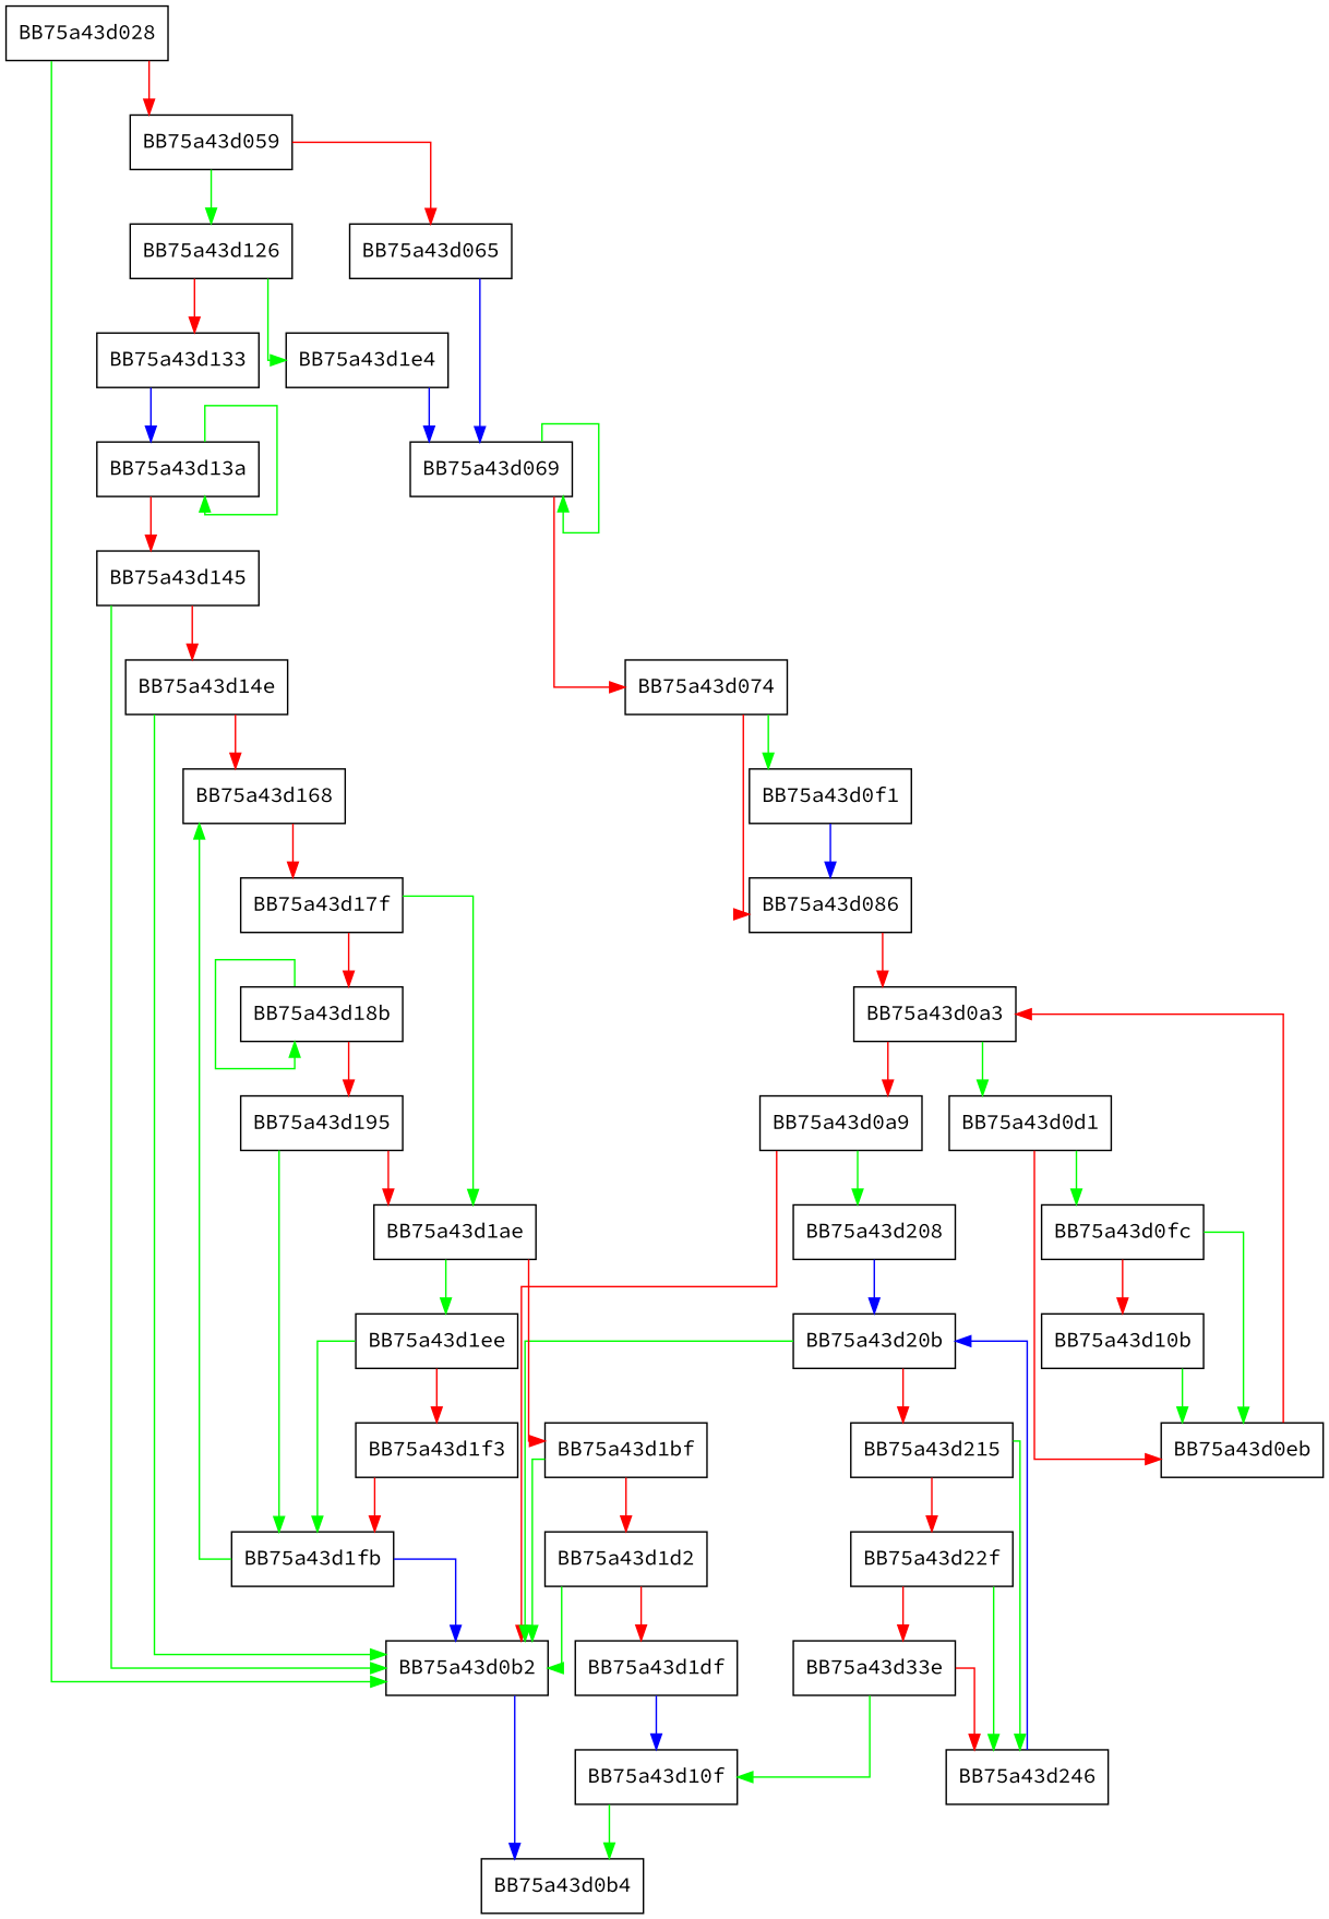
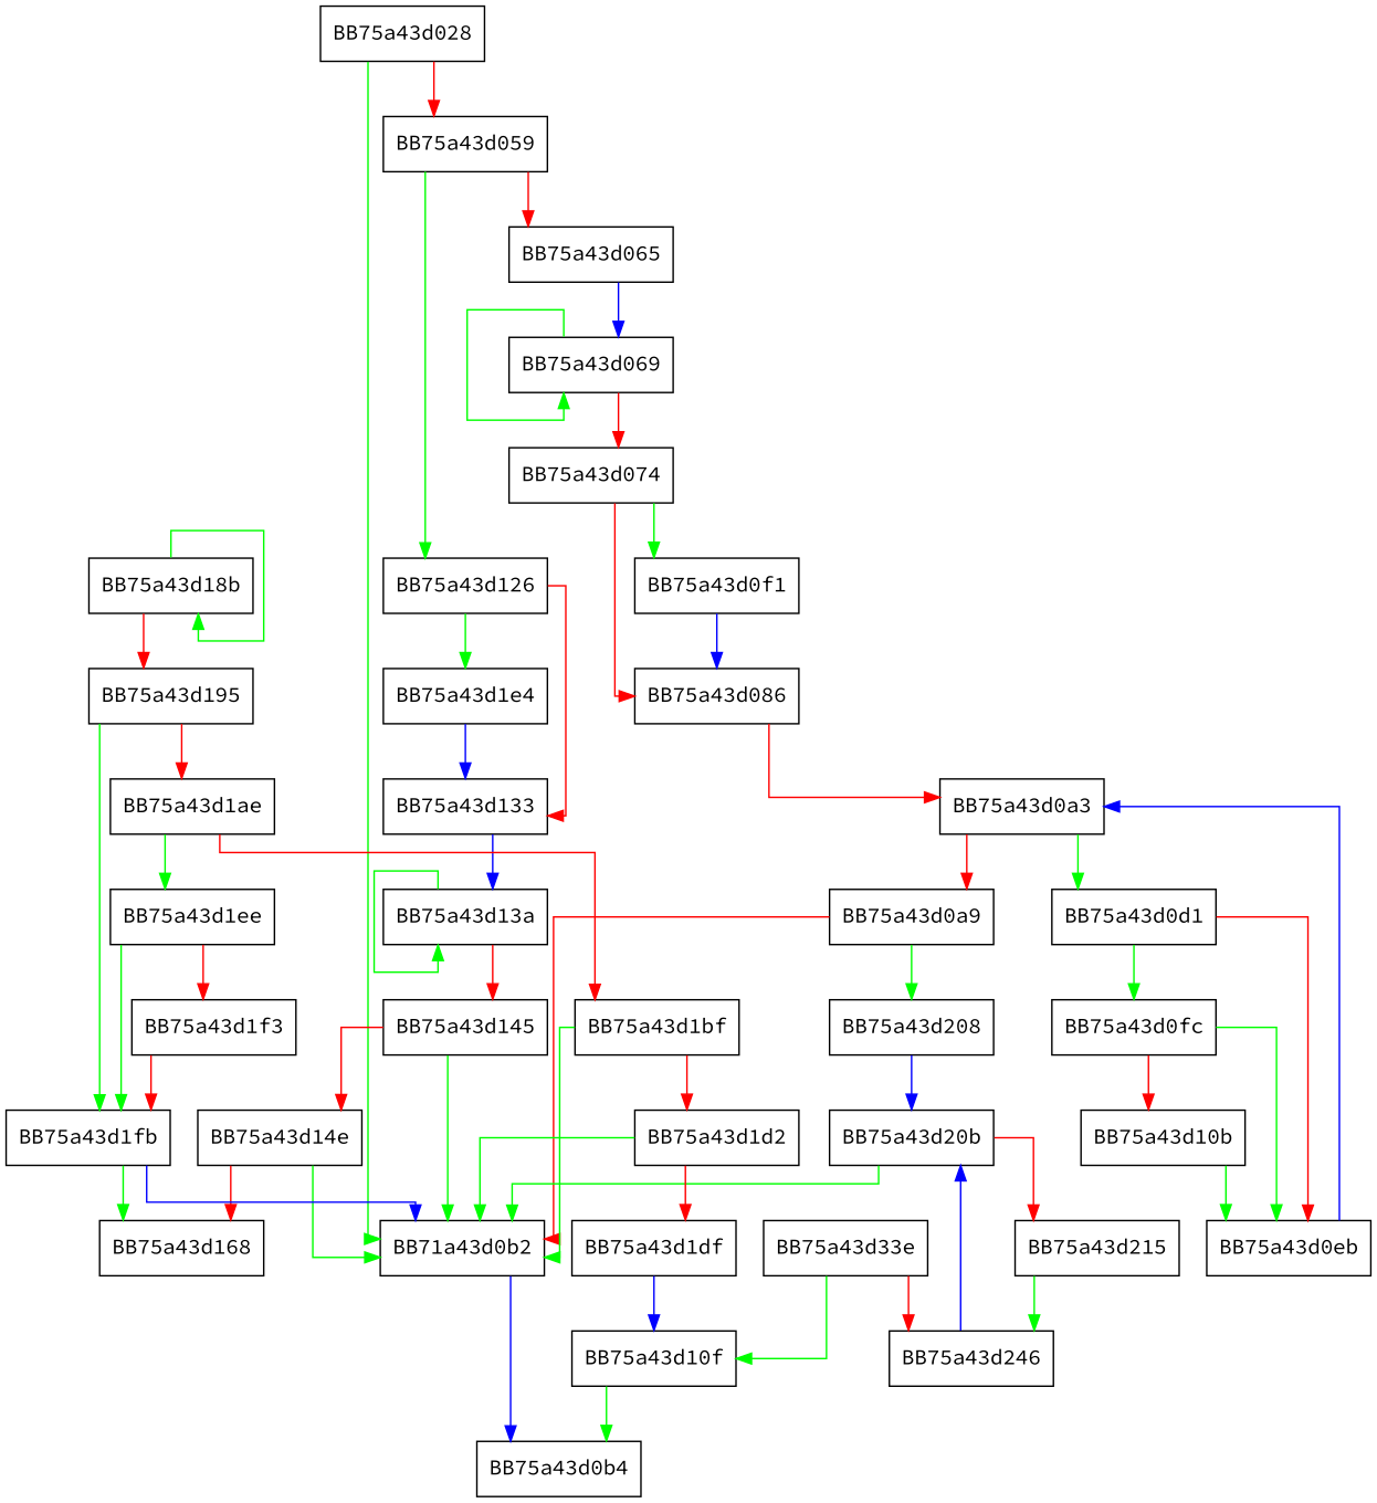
  digraph {
    fontname="Source Code Pro"
    splines=ortho
    node [fontname="Source Code Pro" shape=box]
    edge [color=green fontname="Source Code Pro"]
    BB75a43d028
-   BB75a43d0b2
+   BB75a43d0b2 [label=BB71a43d0b2]
    BB75a43d059
    BB75a43d0b4
    BB75a43d126
    BB75a43d065
    BB75a43d1e4
    BB75a43d133
    BB75a43d069
    BB75a43d13a
    BB75a43d074
    BB75a43d0f1
    BB75a43d086
    BB75a43d0a3
    BB75a43d0d1
    BB75a43d0a9
    BB75a43d0fc
    BB75a43d0eb
    BB75a43d208
    BB75a43d10b
    BB75a43d20b
    BB75a43d215
    BB75a43d10f
    BB75a43d145
    BB75a43d14e
    BB75a43d168
-   BB75a43d17f
    BB75a43d1fb
    BB75a43d1ae
    BB75a43d18b
    BB75a43d1ee
    BB75a43d1bf
    BB75a43d195
    BB75a43d1f3
    BB75a43d1d2
    BB75a43d1df
    BB75a43d246
-   BB75a43d22f
    n39 [label=BB75a43d33e]
    BB75a43d028 -> BB75a43d0b2
    BB75a43d028 -> BB75a43d059 [color=red]
    BB75a43d0b2 -> BB75a43d0b4 [color=blue]
    BB75a43d059 -> BB75a43d126
    BB75a43d059 -> BB75a43d065 [color=red]
    BB75a43d126 -> BB75a43d1e4
    BB75a43d126 -> BB75a43d133 [color=red]
    BB75a43d065 -> BB75a43d069 [color=blue]
-   BB75a43d1e4 -> BB75a43d069 [color=blue]
+   BB75a43d1e4 -> BB75a43d133 [color=blue]
    BB75a43d133 -> BB75a43d13a [color=blue]
    BB75a43d069 -> BB75a43d069
    BB75a43d069 -> BB75a43d074 [color=red]
    BB75a43d13a -> BB75a43d13a
    BB75a43d13a -> BB75a43d145 [color=red]
    BB75a43d074 -> BB75a43d0f1
    BB75a43d074 -> BB75a43d086 [color=red]
    BB75a43d0f1 -> BB75a43d086 [color=blue]
    BB75a43d086 -> BB75a43d0a3 [color=red]
    BB75a43d0a3 -> BB75a43d0d1
    BB75a43d0a3 -> BB75a43d0a9 [color=red]
    BB75a43d0d1 -> BB75a43d0fc
    BB75a43d0d1 -> BB75a43d0eb [color=red]
    BB75a43d0a9 -> BB75a43d0b2 [color=red]
    BB75a43d0a9 -> BB75a43d208
    BB75a43d0fc -> BB75a43d0eb
    BB75a43d0fc -> BB75a43d10b [color=red]
-   BB75a43d0eb -> BB75a43d0a3 [color=red]
+   BB75a43d0eb -> BB75a43d0a3 [color=blue]
    BB75a43d208 -> BB75a43d20b [color=blue]
    BB75a43d10b -> BB75a43d0eb
    BB75a43d20b -> BB75a43d0b2
    BB75a43d20b -> BB75a43d215 [color=red]
    BB75a43d215 -> BB75a43d246
-   BB75a43d215 -> BB75a43d22f [color=red]
    BB75a43d10f -> BB75a43d0b4
    BB75a43d145 -> BB75a43d0b2
    BB75a43d145 -> BB75a43d14e [color=red]
    BB75a43d14e -> BB75a43d0b2
    BB75a43d14e -> BB75a43d168 [color=red]
-   BB75a43d168 -> BB75a43d17f [color=red]
-   BB75a43d17f -> BB75a43d1ae
-   BB75a43d17f -> BB75a43d18b [color=red]
    BB75a43d1fb -> BB75a43d0b2 [color=blue]
    BB75a43d1fb -> BB75a43d168
    BB75a43d1ae -> BB75a43d1ee
    BB75a43d1ae -> BB75a43d1bf [color=red]
    BB75a43d18b -> BB75a43d18b
    BB75a43d18b -> BB75a43d195 [color=red]
    BB75a43d1ee -> BB75a43d1fb
    BB75a43d1ee -> BB75a43d1f3 [color=red]
    BB75a43d1bf -> BB75a43d0b2
    BB75a43d1bf -> BB75a43d1d2 [color=red]
    BB75a43d195 -> BB75a43d1fb
    BB75a43d195 -> BB75a43d1ae [color=red]
    BB75a43d1f3 -> BB75a43d1fb [color=red]
    BB75a43d1d2 -> BB75a43d0b2
    BB75a43d1d2 -> BB75a43d1df [color=red]
    BB75a43d1df -> BB75a43d10f [color=blue]
    BB75a43d246 -> BB75a43d20b [color=blue]
-   BB75a43d22f -> BB75a43d246
-   BB75a43d22f -> n39 [color=red]
    n39 -> BB75a43d10f
    n39 -> BB75a43d246 [color=red]
  }
